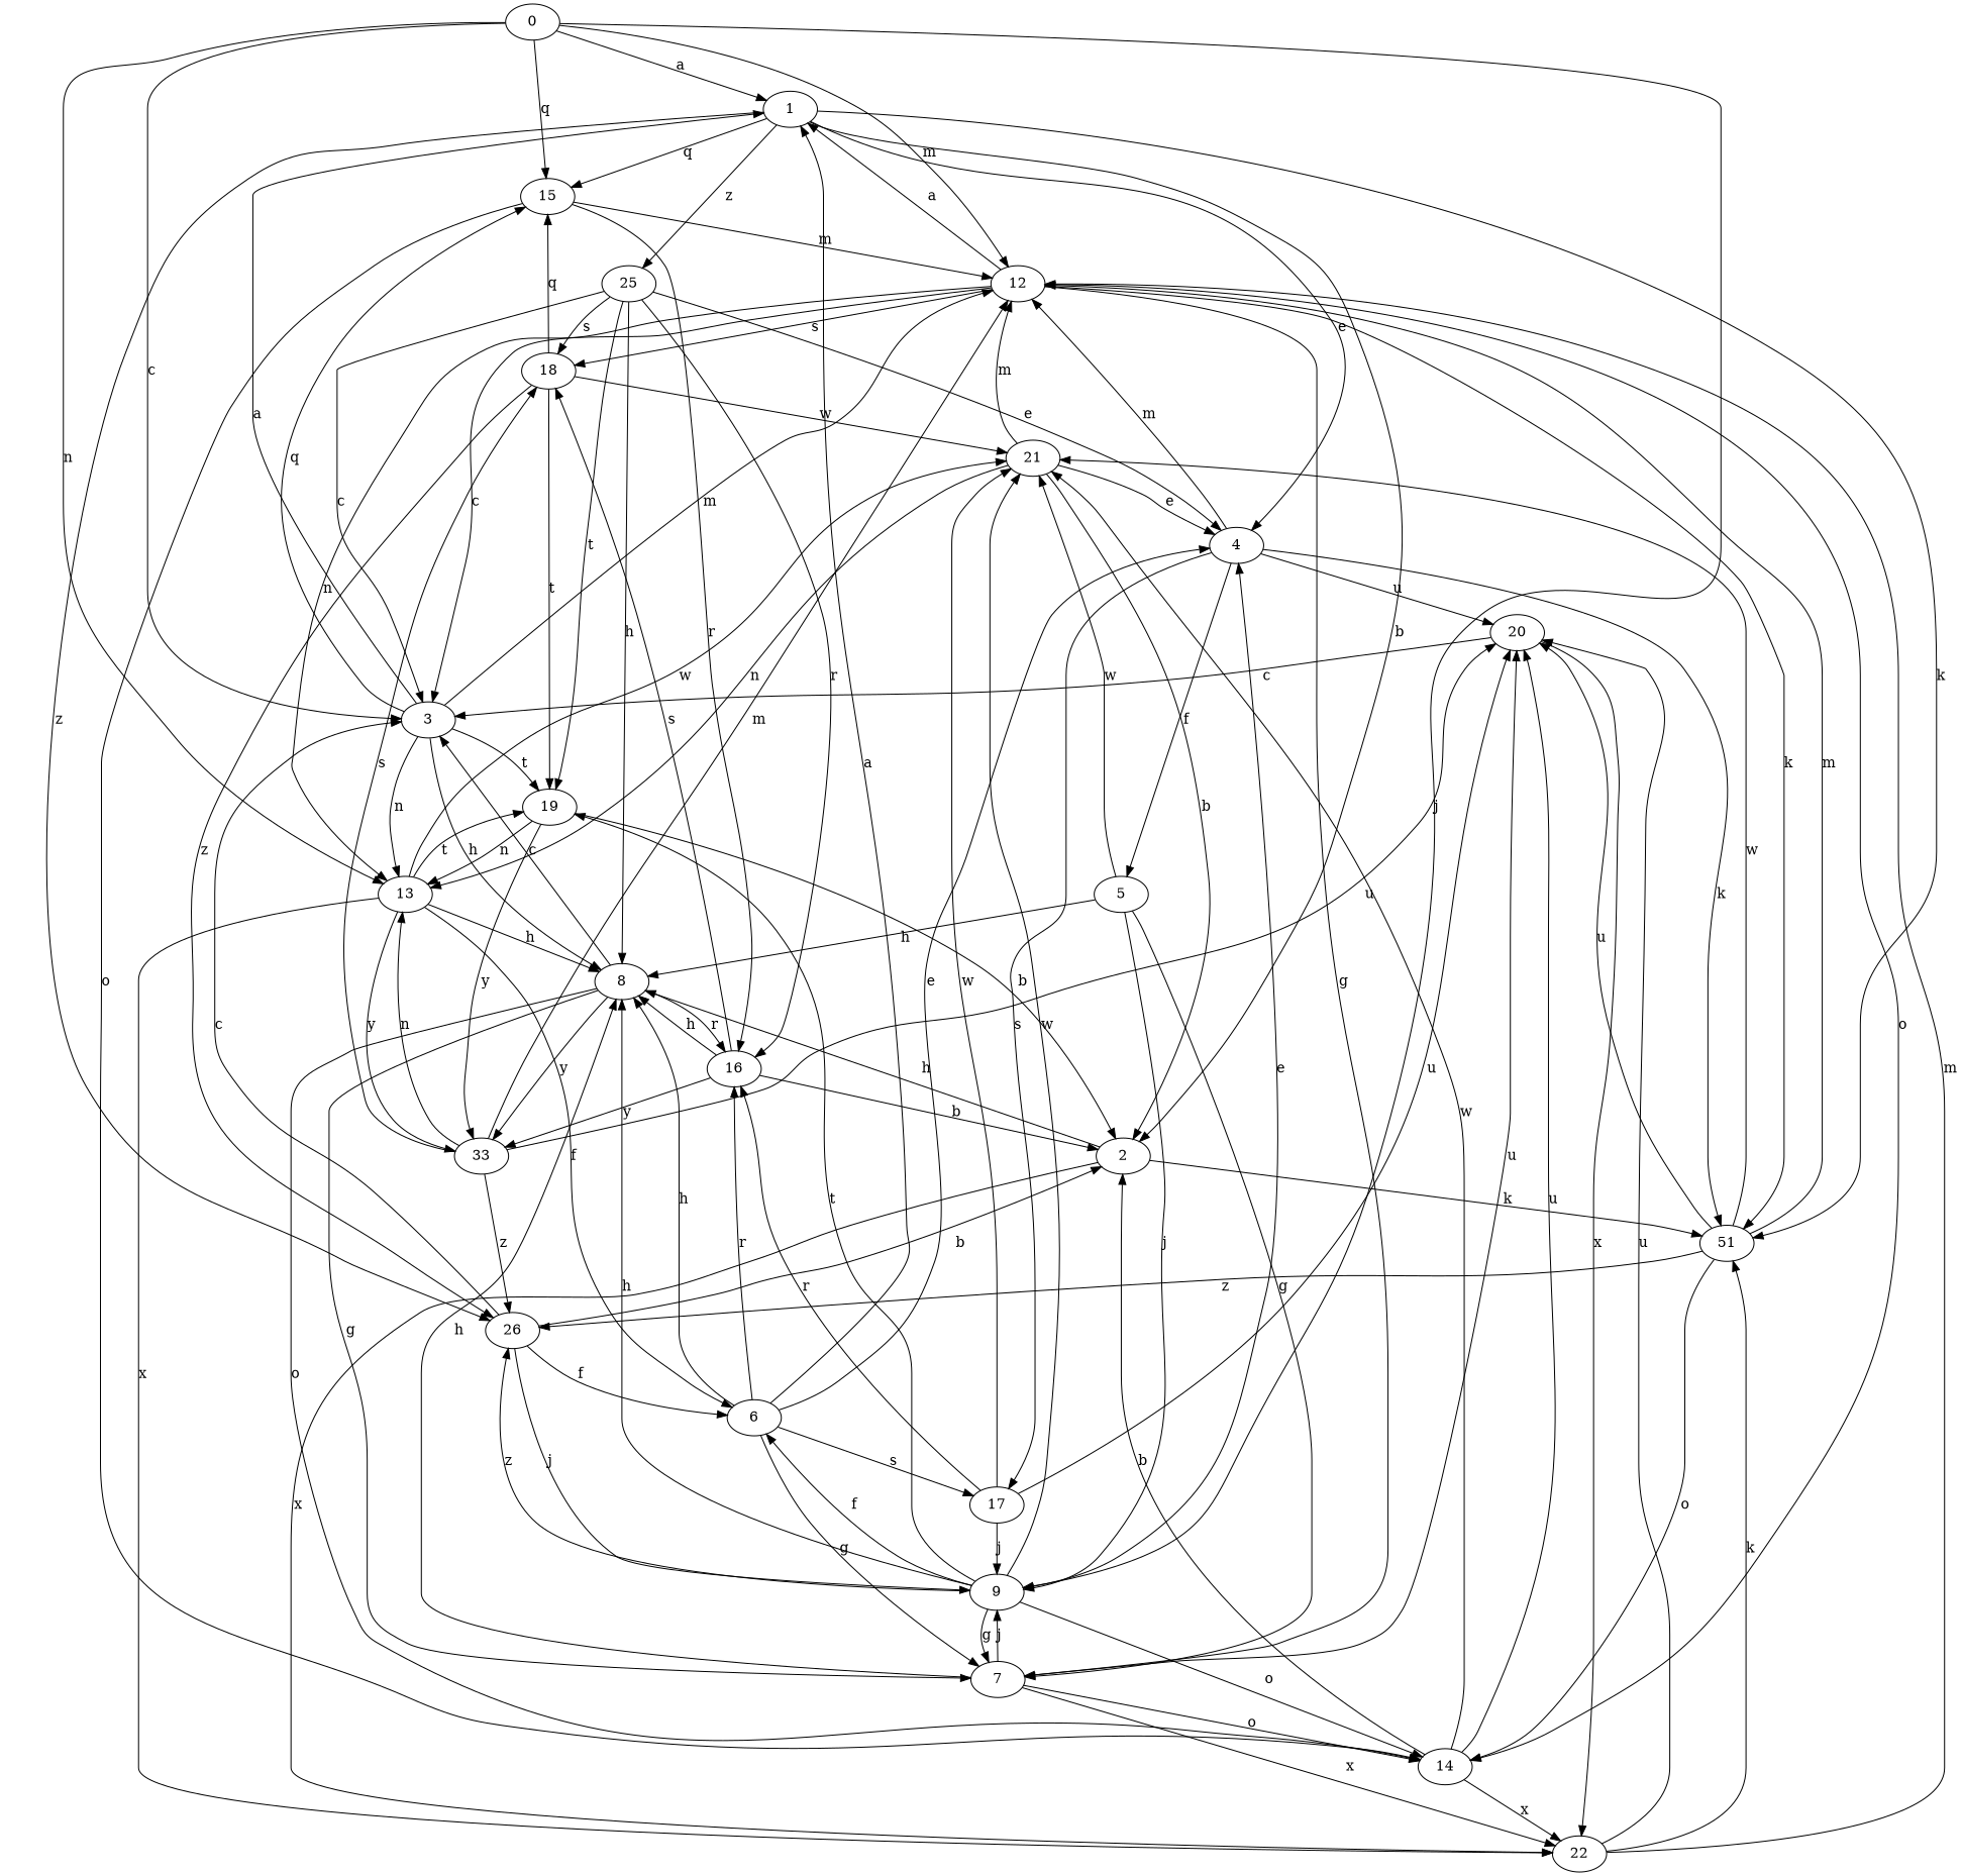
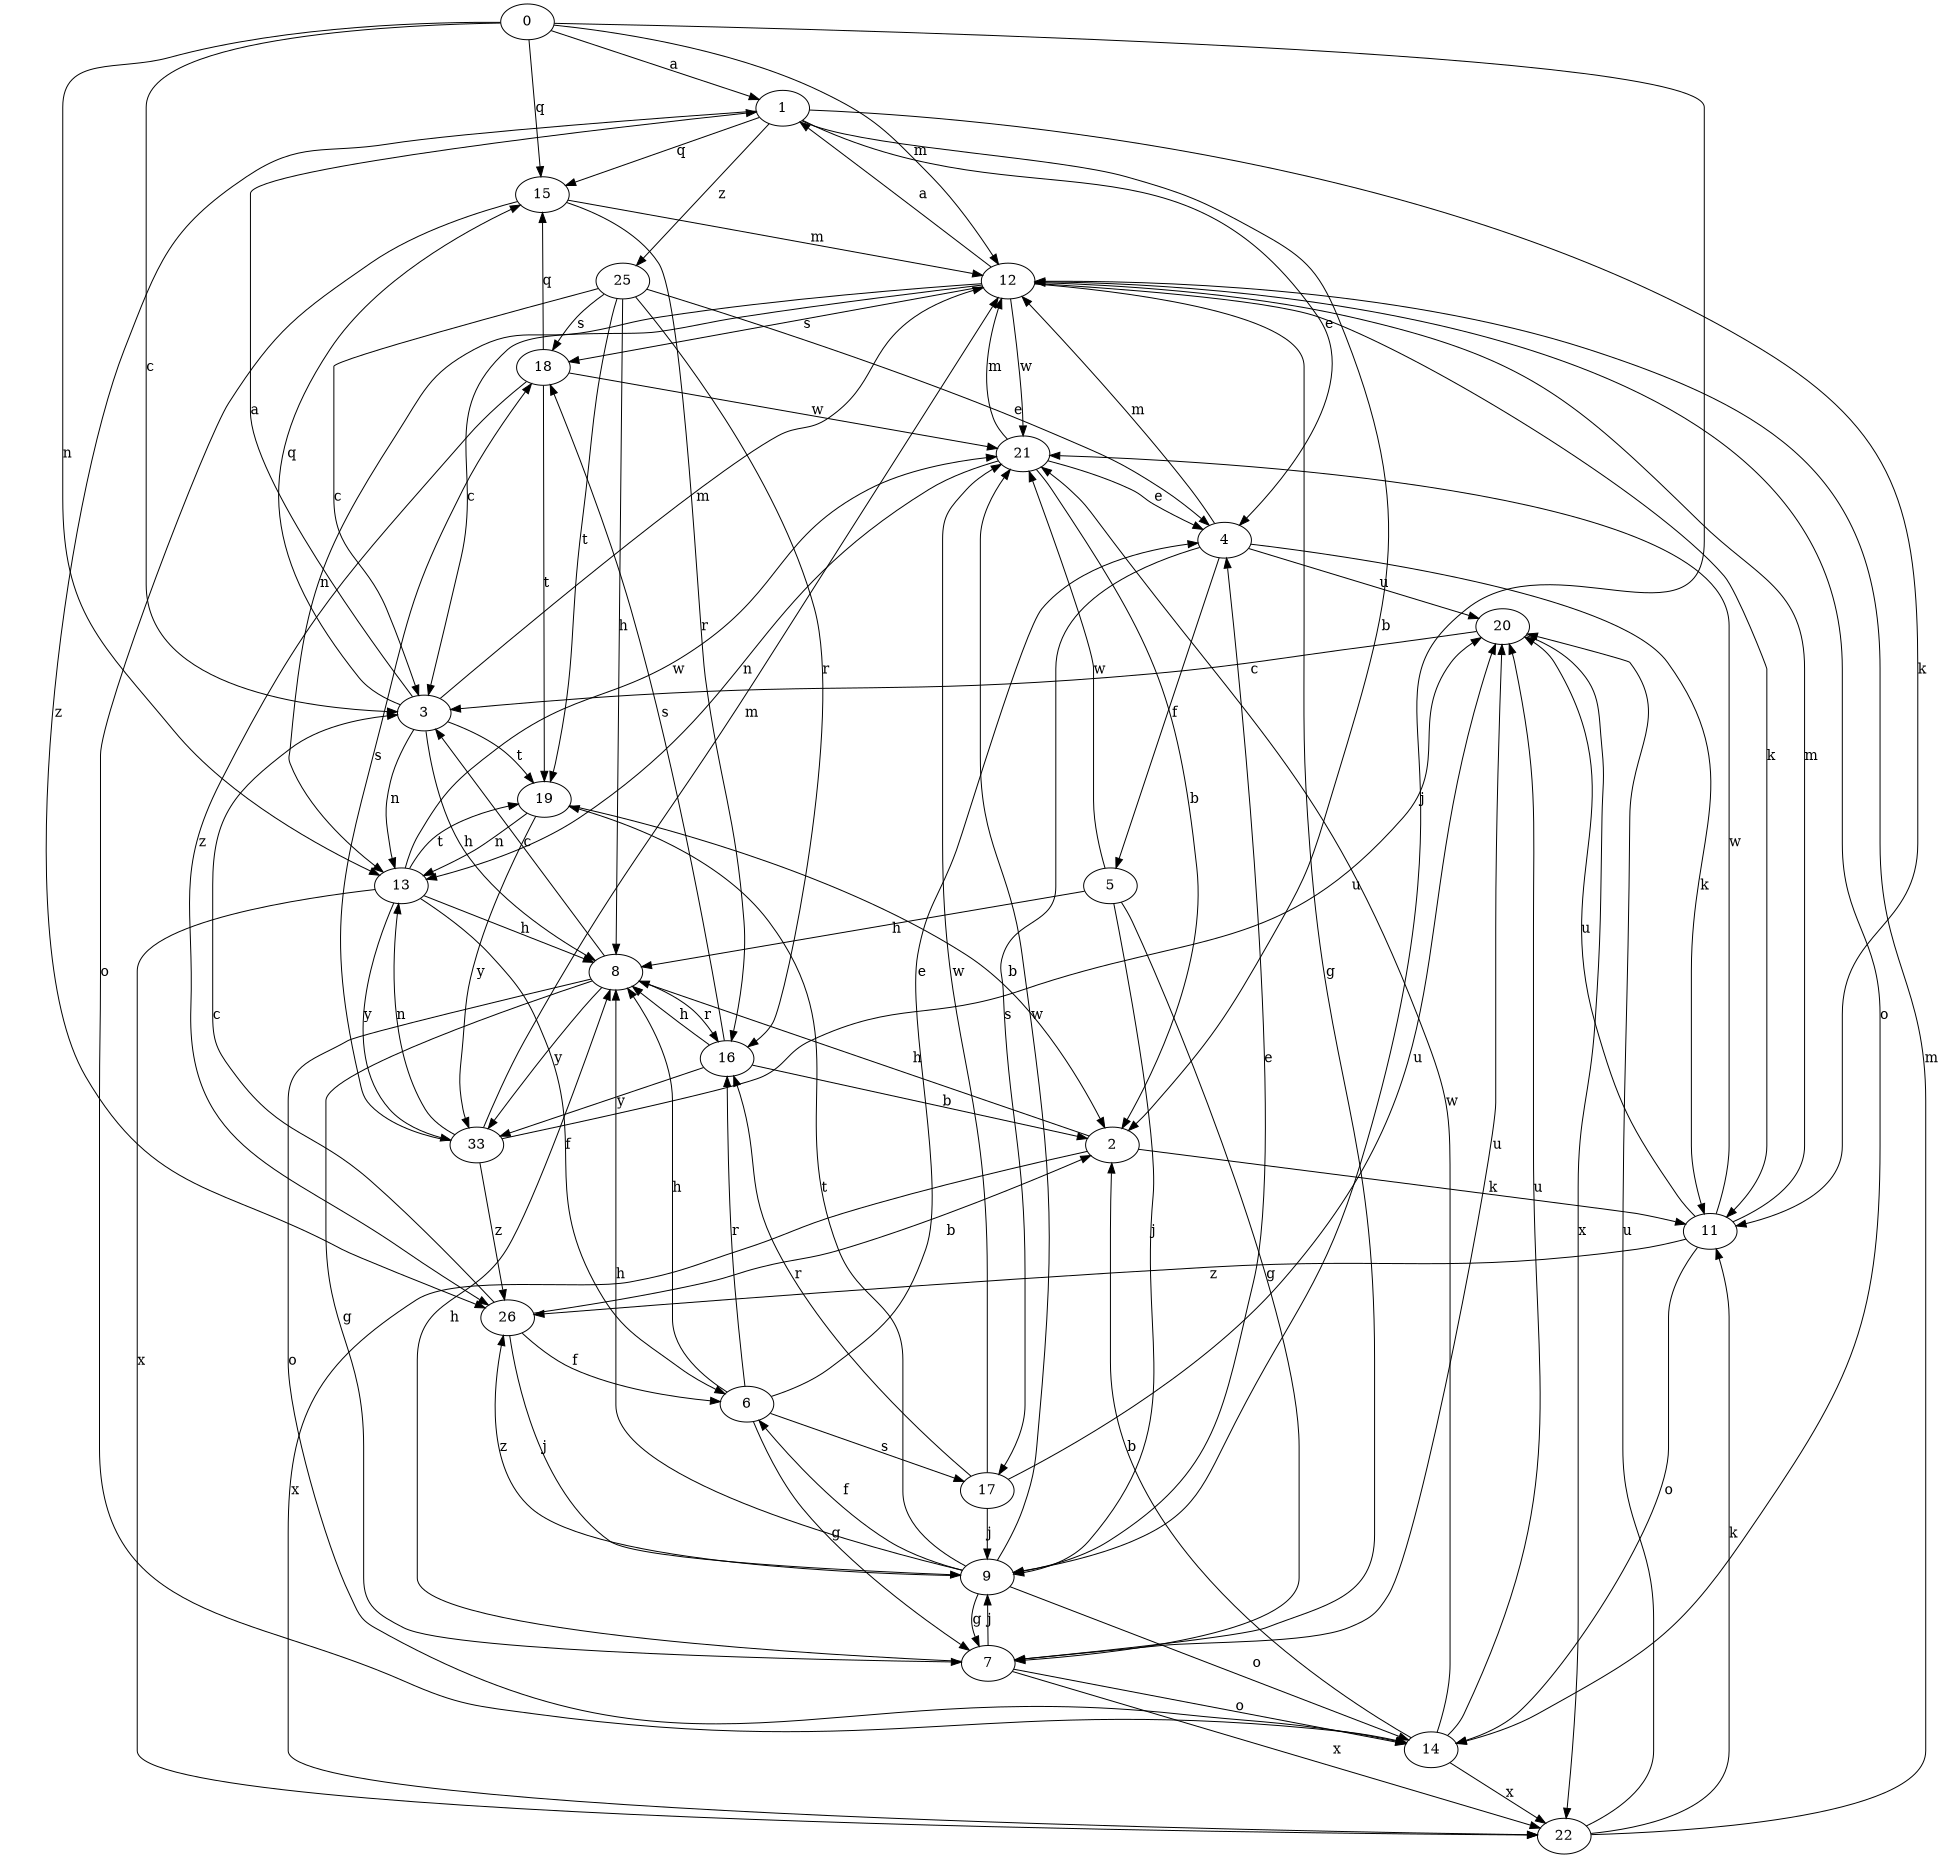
  strict digraph {
    0
    1
    3
    9
    12
    13
    15
    2
    4
-   11 [label=51]
+   11
    25
    26
    8
    19
    7
    21
    6
    14
    18
    22
    n21 [label=33]
    16
    5
    17
    20
    0 -> 1 [label=a]
    0 -> 3 [label=c]
    0 -> 9 [label=j]
    0 -> 12 [label=m]
    0 -> 13 [label=n]
    0 -> 15 [label=q]
    1 -> 15 [label=q]
    1 -> 2 [label=b]
    1 -> 4 [label=e]
    1 -> 11 [label=k]
    1 -> 25 [label=z]
    1 -> 26 [label=z]
    3 -> 1 [label=a]
    3 -> 12 [label=m]
    3 -> 13 [label=n]
    3 -> 15 [label=q]
    3 -> 8 [label=h]
    3 -> 19 [label=t]
    9 -> 4 [label=e]
    9 -> 26 [label=z]
    9 -> 8 [label=h]
    9 -> 19 [label=t]
    9 -> 7 [label=g]
    9 -> 21 [label=w]
    9 -> 6 [label=f]
    9 -> 14 [label=o]
    12 -> 1 [label=a]
    12 -> 3 [label=c]
    12 -> 13 [label=n]
    12 -> 11 [label=k]
    12 -> 7 [label=g]
+   12 -> 21 [label=w]
    12 -> 14 [label=o]
    12 -> 18 [label=s]
    13 -> 8 [label=h]
    13 -> 19 [label=t]
    13 -> 21 [label=w]
    13 -> 6 [label=f]
    13 -> 22 [label=x]
    13 -> n21 [label=y]
    15 -> 12 [label=m]
    15 -> 14 [label=o]
    15 -> 16 [label=r]
    2 -> 11 [label=k]
    2 -> 8 [label=h]
    2 -> 22 [label=x]
    4 -> 12 [label=m]
    4 -> 11 [label=k]
    4 -> 5 [label=f]
    4 -> 17 [label=s]
    4 -> 20 [label=u]
    11 -> 12 [label=m]
    11 -> 26 [label=z]
    11 -> 21 [label=w]
    11 -> 14 [label=o]
    11 -> 20 [label=u]
    25 -> 3 [label=c]
    25 -> 4 [label=e]
    25 -> 8 [label=h]
    25 -> 19 [label=t]
    25 -> 18 [label=s]
    25 -> 16 [label=r]
    26 -> 3 [label=c]
    26 -> 9 [label=j]
    26 -> 2 [label=b]
    26 -> 6 [label=f]
    8 -> 3 [label=c]
    8 -> 7 [label=g]
    8 -> 14 [label=o]
    8 -> n21 [label=y]
    8 -> 16 [label=r]
    19 -> 13 [label=n]
    19 -> 2 [label=b]
    19 -> n21 [label=y]
    7 -> 9 [label=j]
    7 -> 8 [label=h]
    7 -> 14 [label=o]
    7 -> 22 [label=x]
    7 -> 20 [label=u]
    21 -> 12 [label=m]
    21 -> 13 [label=n]
    21 -> 2 [label=b]
    21 -> 4 [label=e]
-   6 -> 1 [label=a]
    6 -> 4 [label=e]
    6 -> 8 [label=h]
    6 -> 7 [label=g]
    6 -> 16 [label=r]
    6 -> 17 [label=s]
    14 -> 2 [label=b]
    14 -> 21 [label=w]
    14 -> 22 [label=x]
    14 -> 20 [label=u]
    18 -> 15 [label=q]
    18 -> 26 [label=z]
    18 -> 19 [label=t]
    18 -> 21 [label=w]
    22 -> 12 [label=m]
    22 -> 11 [label=k]
    22 -> 20 [label=u]
    n21 -> 12 [label=m]
    n21 -> 13 [label=n]
    n21 -> 26 [label=z]
    n21 -> 18 [label=s]
    n21 -> 20 [label=u]
    16 -> 2 [label=b]
    16 -> 8 [label=h]
    16 -> 18 [label=s]
    16 -> n21 [label=y]
    5 -> 9 [label=j]
    5 -> 8 [label=h]
    5 -> 7 [label=g]
    5 -> 21 [label=w]
    17 -> 9 [label=j]
    17 -> 21 [label=w]
    17 -> 16 [label=r]
    17 -> 20 [label=u]
    20 -> 3 [label=c]
    20 -> 22 [label=x]
  }
